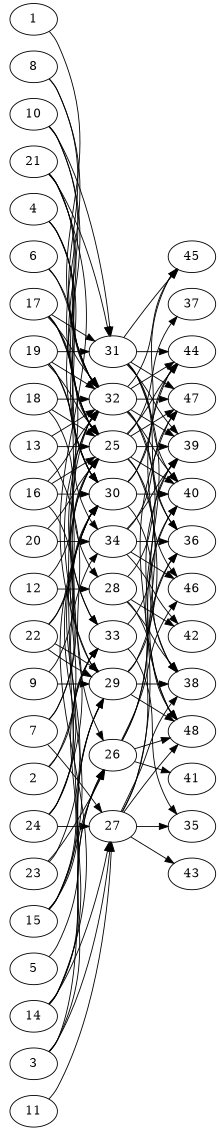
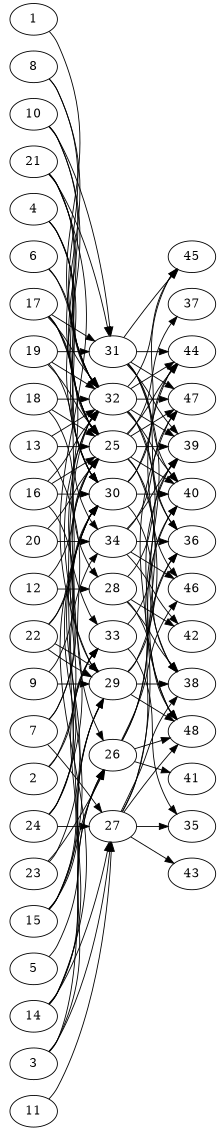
  digraph {
    rankdir=LR
    node [alpha=0.12]
    1 [alpha=0.00 expect_size=31502445535038024]
    32 [alpha=0.15 expect_size=5698690867777761181696]
    39 [alpha=0.04 expect_size=103877315464602464]
    40 [alpha=0.19 expect_size=5701803064059695726592]
    44 [alpha=0.03 expect_size=363196131721691776]
    47 [alpha=0.17 expect_size=952794251904134528]
    36 [alpha=0.08 expect_size=54942865485361992]
    38 [alpha=0.14 expect_size=942603419555592960]
    45 [alpha=0.10 expect_size=118453459708117376]
    2 [alpha=0.19 expect_size=902433976591843328000]
    30 [alpha=0.04 expect_size=15153166525720927666176]
    33 [alpha=0.02 expect_size=1454314035670417408000]
    35 [alpha=0.09 expect_size=1317091499320683790336]
    3 [alpha=0.06 expect_size=6012695042819929]
    26 [alpha=0.10 expect_size=7032850408967090176]
    27 [alpha=0.07 expect_size=11567065933283856]
    46 [alpha=0.01 expect_size=1645850323714813440]
    48 [expect_size=47528786841728552]
    41 [expect_size=6454488080134010880]
    43 [alpha=0.14 expect_size=210284658419574880]
    4 [alpha=0.10 expect_size=4465367403729924608]
    25 [alpha=0.15 expect_size=558524289861258496]
    37 [alpha=0.19 expect_size=3488657403779581]
    29 [alpha=0.00 expect_size=115368827197927376]
    5 [expect_size=5747219739476382720]
    6 [alpha=0.00 expect_size=8644463297586148352]
    7 [alpha=0.15 expect_size=4919224139003196]
    8 [alpha=0.18 expect_size=1040105646088277]
    9 [alpha=0.08 expect_size=200385994162176000000]
    10 [alpha=0.15 expect_size=4532816821703019520]
    31 [alpha=0.16 expect_size=260257329030607488]
    11 [alpha=0.15 expect_size=655479644727871012864]
    12 [alpha=0.04 expect_size=74422249044945776]
    28 [alpha=0.11 expect_size=5324608623488518]
    42 [alpha=0.18 expect_size=78447441962146432]
    13 [alpha=0.05 expect_size=57154602856110360]
    14 [expect_size=614965528008479360]
    15 [alpha=0.06 expect_size=486051417303856512]
    16 [alpha=0.07 expect_size=1308428401587185920]
    17 [alpha=0.13 expect_size=2501077411721782784]
    18 [alpha=0.17 expect_size=25526980920886500]
    19 [alpha=0.06 expect_size=93462655926930944]
    34 [alpha=0.19 expect_size=1779037865507773952]
    20 [expect_size=9650652737041204]
    21 [alpha=0.19 expect_size=33700603620148260]
    22 [expect_size=1480129663874132606976]
    23 [alpha=0.11 expect_size=1108051035926053257216]
    24 [alpha=0.14 expect_size=8284353077937052844032]
    1 -> 32
    32 -> 39
    32 -> 40
    32 -> 44
    32 -> 47
    32 -> 36
    32 -> 38
    32 -> 45
    2 -> 30
    2 -> 33
    30 -> 40
    30 -> 44
    30 -> 38
    30 -> 45
    33 -> 40
    33 -> 35
    3 -> 32
    3 -> 26
    3 -> 27
    26 -> 39
    26 -> 40
    26 -> 46
    26 -> 48
    26 -> 41
    27 -> 47
    27 -> 36
    27 -> 38
    27 -> 35
    27 -> 48
    27 -> 43
    4 -> 32
    4 -> 30
    4 -> 25
    25 -> 39
    25 -> 40
    25 -> 44
    25 -> 47
    25 -> 46
    25 -> 48
    25 -> 37
    29 -> 44
    29 -> 36
    29 -> 38
    29 -> 48
    5 -> 29
    6 -> 32
    6 -> 30
    7 -> 30
    7 -> 27
    7 -> 25
    8 -> 32
    8 -> 25
    9 -> 25
    9 -> 29
    10 -> 30
    10 -> 25
    10 -> 31
    31 -> 39
    31 -> 40
    31 -> 44
    31 -> 47
    31 -> 36
    31 -> 45
    31 -> 48
    11 -> 27
    12 -> 25
    12 -> 28
    28 -> 39
    28 -> 38
    28 -> 48
    28 -> 42
    13 -> 32
    13 -> 26
    13 -> 25
    14 -> 30
    14 -> 26
    14 -> 27
    14 -> 29
    15 -> 30
    15 -> 33
    15 -> 26
    15 -> 29
    16 -> 32
    16 -> 30
    16 -> 25
    16 -> 29
    17 -> 32
    17 -> 30
    17 -> 33
    17 -> 25
    17 -> 31
    18 -> 32
    18 -> 25
    18 -> 28
    19 -> 32
-   19 -> 33
    19 -> 25
    19 -> 31
    19 -> 34
    34 -> 39
    34 -> 47
    34 -> 36
    34 -> 46
    34 -> 42
    20 -> 25
    20 -> 34
    21 -> 32
    21 -> 25
    21 -> 29
    21 -> 31
    22 -> 32
    22 -> 30
    22 -> 29
    22 -> 29
    23 -> 30
    23 -> 26
    24 -> 32
    24 -> 33
    24 -> 27
    24 -> 34
  }
